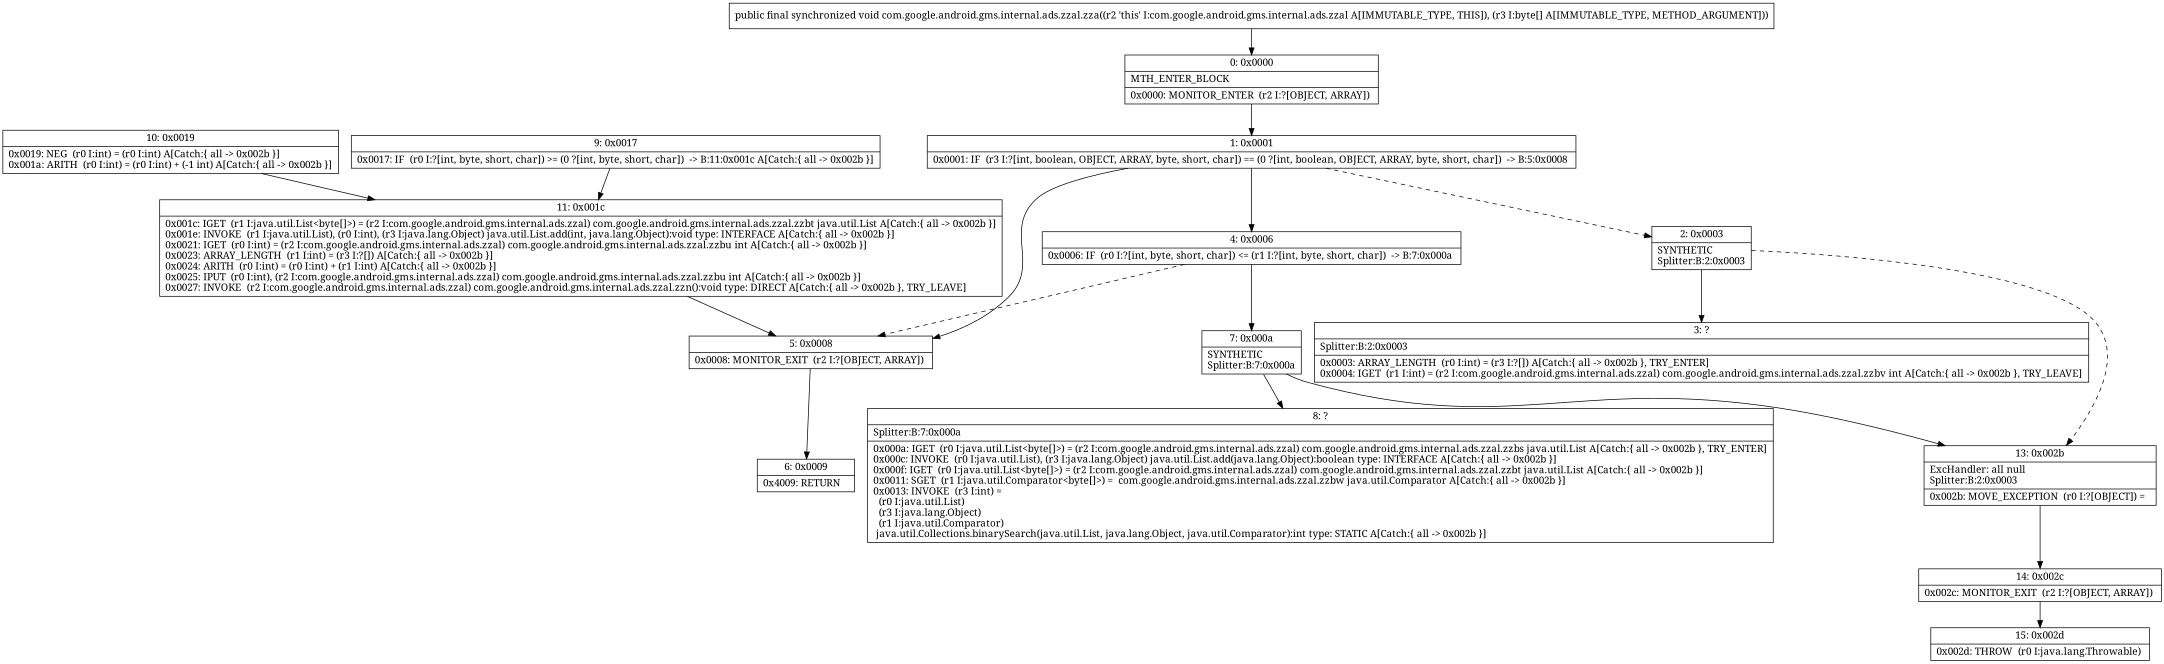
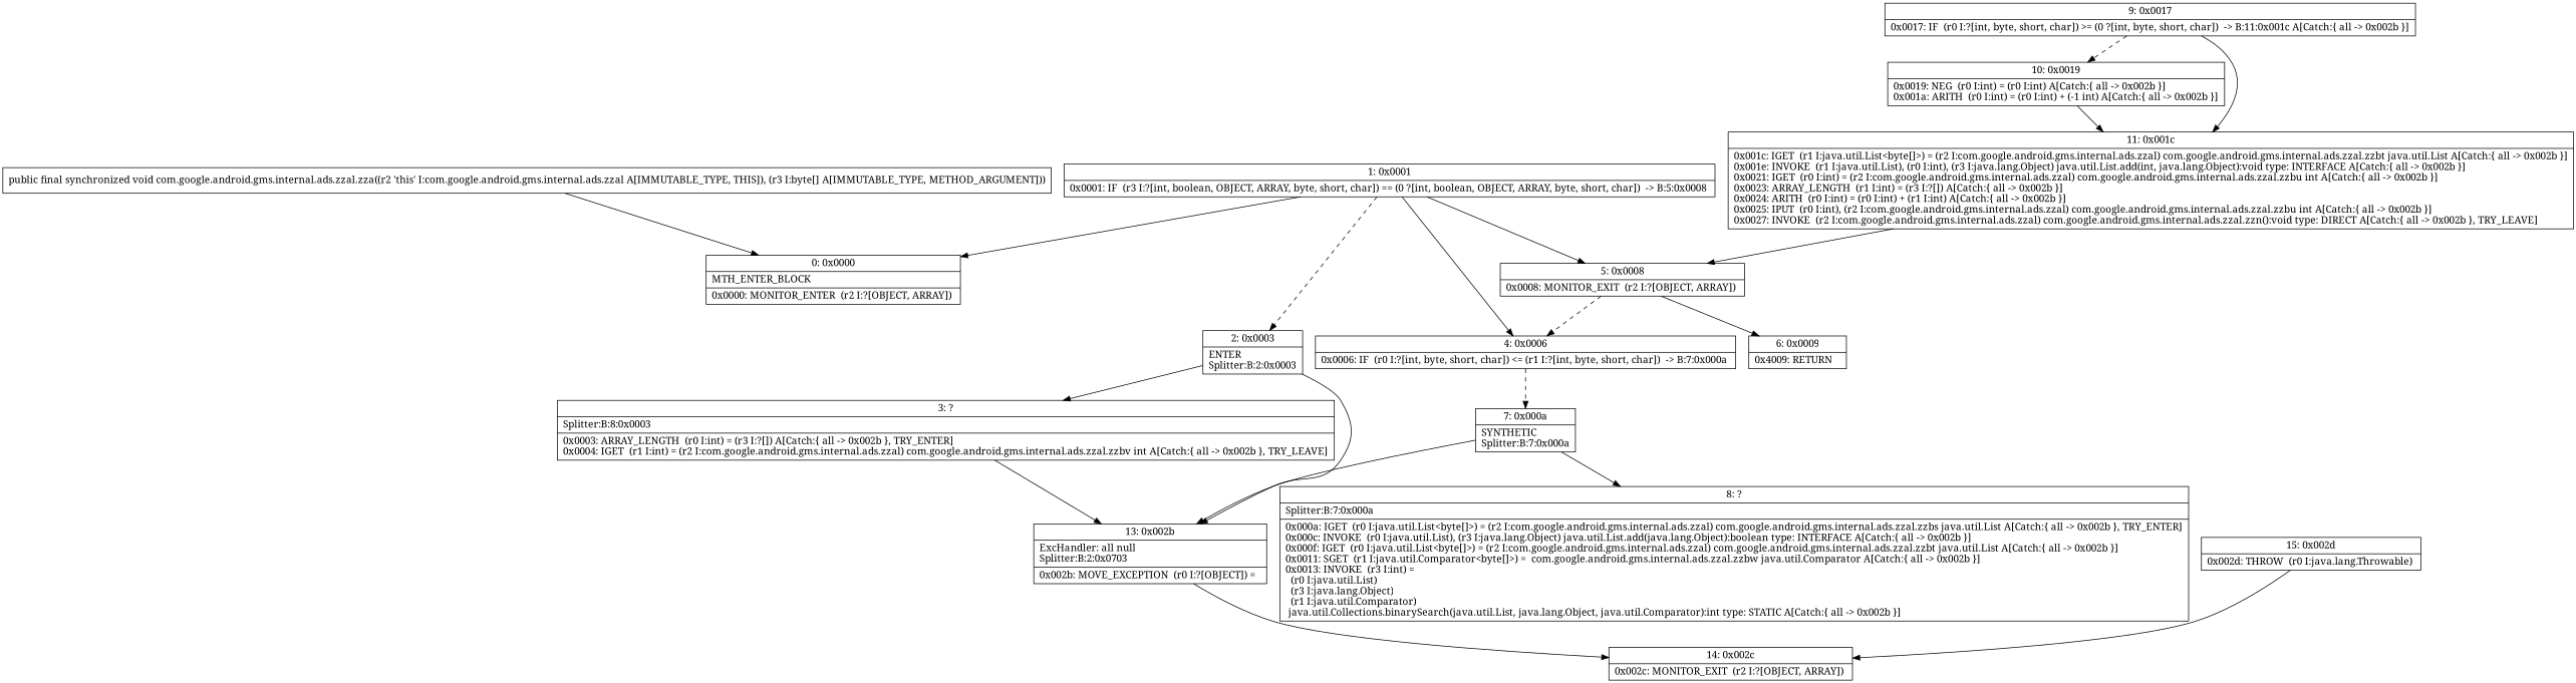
  digraph {
    fontname="Noto Serif"
    node [fontname="Noto Serif" shape=record]
    edge [fontname="Noto Serif"]
    n1 [label="{0\:\ 0x0000|MTH_ENTER_BLOCK\l|0x0000: MONITOR_ENTER  (r2 I:?[OBJECT, ARRAY]) \l}"]
    n2 [label="{1\:\ 0x0001|0x0001: IF  (r3 I:?[int, boolean, OBJECT, ARRAY, byte, short, char]) == (0 ?[int, boolean, OBJECT, ARRAY, byte, short, char])  \-\> B:5:0x0008 \l}"]
-   n3 [label="{2\:\ 0x0003|SYNTHETIC\lSplitter:B:2:0x0003\l}"]
+   n3 [label="{2\:\ 0x0003|ENTER\lSplitter:B:2:0x0003\l}"]
    n4 [label="{5\:\ 0x0008|0x0008: MONITOR_EXIT  (r2 I:?[OBJECT, ARRAY]) \l}"]
    n5 [label="{4\:\ 0x0006|0x0006: IF  (r0 I:?[int, byte, short, char]) \<= (r1 I:?[int, byte, short, char])  \-\> B:7:0x000a \l}"]
-   n6 [label="{3\:\ ?|Splitter:B:2:0x0003\l|0x0003: ARRAY_LENGTH  (r0 I:int) = (r3 I:?[]) A[Catch:\{ all \-\> 0x002b \}, TRY_ENTER]\l0x0004: IGET  (r1 I:int) = (r2 I:com.google.android.gms.internal.ads.zzal) com.google.android.gms.internal.ads.zzal.zzbv int A[Catch:\{ all \-\> 0x002b \}, TRY_LEAVE]\l}"]
-   n7 [label="{13\:\ 0x002b|ExcHandler: all null\lSplitter:B:2:0x0003\l|0x002b: MOVE_EXCEPTION  (r0 I:?[OBJECT]) =  \l}"]
+   n6 [label="{3\:\ ?|Splitter:B:8:0x0003\l|0x0003: ARRAY_LENGTH  (r0 I:int) = (r3 I:?[]) A[Catch:\{ all \-\> 0x002b \}, TRY_ENTER]\l0x0004: IGET  (r1 I:int) = (r2 I:com.google.android.gms.internal.ads.zzal) com.google.android.gms.internal.ads.zzal.zzbv int A[Catch:\{ all \-\> 0x002b \}, TRY_LEAVE]\l}"]
+   n7 [label="{13\:\ 0x002b|ExcHandler: all null\lSplitter:B:2:0x0703\l|0x002b: MOVE_EXCEPTION  (r0 I:?[OBJECT]) =  \l}"]
    n8 [label="{6\:\ 0x0009|0x4009: RETURN   \l}"]
    n9 [label="{14\:\ 0x002c|0x002c: MONITOR_EXIT  (r2 I:?[OBJECT, ARRAY]) \l}"]
    n10 [label="{7\:\ 0x000a|SYNTHETIC\lSplitter:B:7:0x000a\l}"]
    n11 [label="{8\:\ ?|Splitter:B:7:0x000a\l|0x000a: IGET  (r0 I:java.util.List\<byte[]\>) = (r2 I:com.google.android.gms.internal.ads.zzal) com.google.android.gms.internal.ads.zzal.zzbs java.util.List A[Catch:\{ all \-\> 0x002b \}, TRY_ENTER]\l0x000c: INVOKE  (r0 I:java.util.List), (r3 I:java.lang.Object) java.util.List.add(java.lang.Object):boolean type: INTERFACE A[Catch:\{ all \-\> 0x002b \}]\l0x000f: IGET  (r0 I:java.util.List\<byte[]\>) = (r2 I:com.google.android.gms.internal.ads.zzal) com.google.android.gms.internal.ads.zzal.zzbt java.util.List A[Catch:\{ all \-\> 0x002b \}]\l0x0011: SGET  (r1 I:java.util.Comparator\<byte[]\>) =  com.google.android.gms.internal.ads.zzal.zzbw java.util.Comparator A[Catch:\{ all \-\> 0x002b \}]\l0x0013: INVOKE  (r3 I:int) = \l  (r0 I:java.util.List)\l  (r3 I:java.lang.Object)\l  (r1 I:java.util.Comparator)\l java.util.Collections.binarySearch(java.util.List, java.lang.Object, java.util.Comparator):int type: STATIC A[Catch:\{ all \-\> 0x002b \}]\l}"]
    n12 [label="{9\:\ 0x0017|0x0017: IF  (r0 I:?[int, byte, short, char]) \>= (0 ?[int, byte, short, char])  \-\> B:11:0x001c A[Catch:\{ all \-\> 0x002b \}]\l}"]
    n13 [label="{10\:\ 0x0019|0x0019: NEG  (r0 I:int) = (r0 I:int) A[Catch:\{ all \-\> 0x002b \}]\l0x001a: ARITH  (r0 I:int) = (r0 I:int) + (\-1 int) A[Catch:\{ all \-\> 0x002b \}]\l}"]
    n14 [label="{11\:\ 0x001c|0x001c: IGET  (r1 I:java.util.List\<byte[]\>) = (r2 I:com.google.android.gms.internal.ads.zzal) com.google.android.gms.internal.ads.zzal.zzbt java.util.List A[Catch:\{ all \-\> 0x002b \}]\l0x001e: INVOKE  (r1 I:java.util.List), (r0 I:int), (r3 I:java.lang.Object) java.util.List.add(int, java.lang.Object):void type: INTERFACE A[Catch:\{ all \-\> 0x002b \}]\l0x0021: IGET  (r0 I:int) = (r2 I:com.google.android.gms.internal.ads.zzal) com.google.android.gms.internal.ads.zzal.zzbu int A[Catch:\{ all \-\> 0x002b \}]\l0x0023: ARRAY_LENGTH  (r1 I:int) = (r3 I:?[]) A[Catch:\{ all \-\> 0x002b \}]\l0x0024: ARITH  (r0 I:int) = (r0 I:int) + (r1 I:int) A[Catch:\{ all \-\> 0x002b \}]\l0x0025: IPUT  (r0 I:int), (r2 I:com.google.android.gms.internal.ads.zzal) com.google.android.gms.internal.ads.zzal.zzbu int A[Catch:\{ all \-\> 0x002b \}]\l0x0027: INVOKE  (r2 I:com.google.android.gms.internal.ads.zzal) com.google.android.gms.internal.ads.zzal.zzn():void type: DIRECT A[Catch:\{ all \-\> 0x002b \}, TRY_LEAVE]\l}"]
    n15 [label="{15\:\ 0x002d|0x002d: THROW  (r0 I:java.lang.Throwable) \l}"]
    n16 [label="{public final synchronized void com.google.android.gms.internal.ads.zzal.zza((r2 'this' I:com.google.android.gms.internal.ads.zzal A[IMMUTABLE_TYPE, THIS]), (r3 I:byte[] A[IMMUTABLE_TYPE, METHOD_ARGUMENT])) }"]
-   n1 -> n2
+   n2 -> n1
    n2 -> n3 [style=dashed]
    n2 -> n4
    n2 -> n5
    n3 -> n6
-   n3 -> n7 [style=dashed]
+   n3 -> n7
    n4 -> n8
-   n5 -> n4 [style=dashed]
-   n5 -> n10
+   n4 -> n5 [style=dashed]
+   n5 -> n10 [style=dashed]
+   n6 -> n7
    n7 -> n9
-   n9 -> n15
+   n15 -> n9
    n10 -> n7
    n10 -> n11
+   n12 -> n13 [style=dashed]
    n12 -> n14
    n13 -> n14
    n14 -> n4
    n16 -> n1
  }
